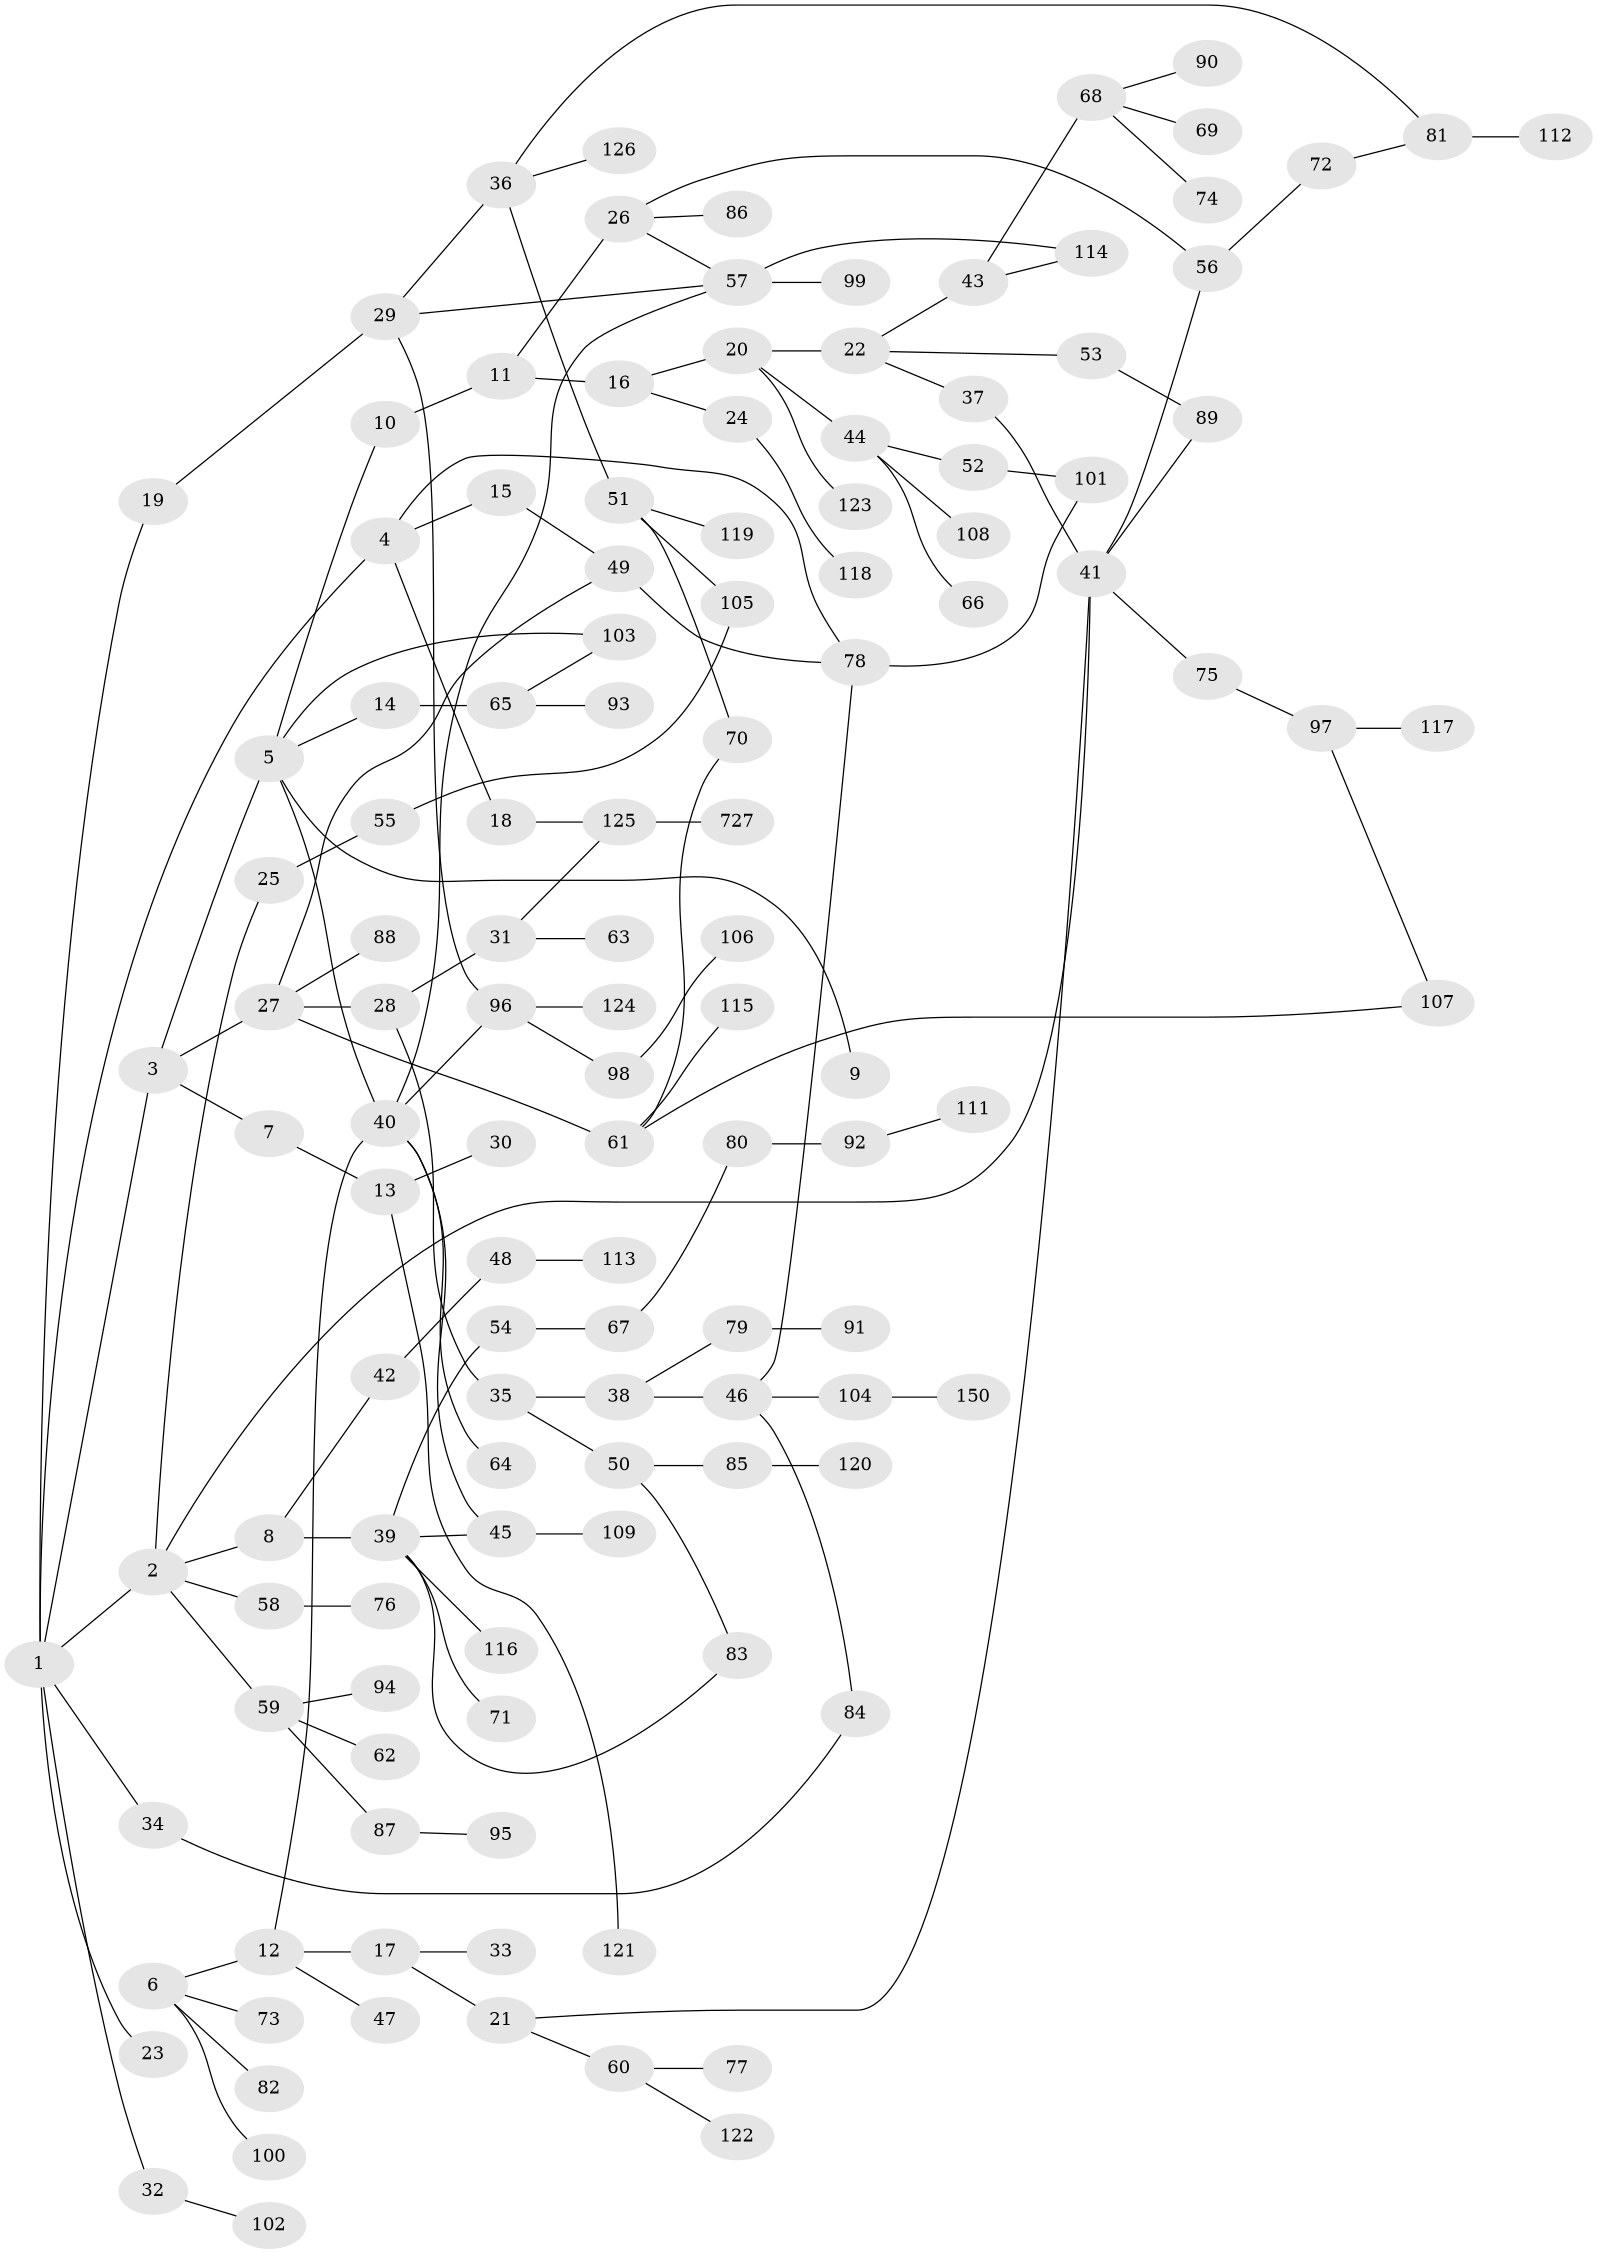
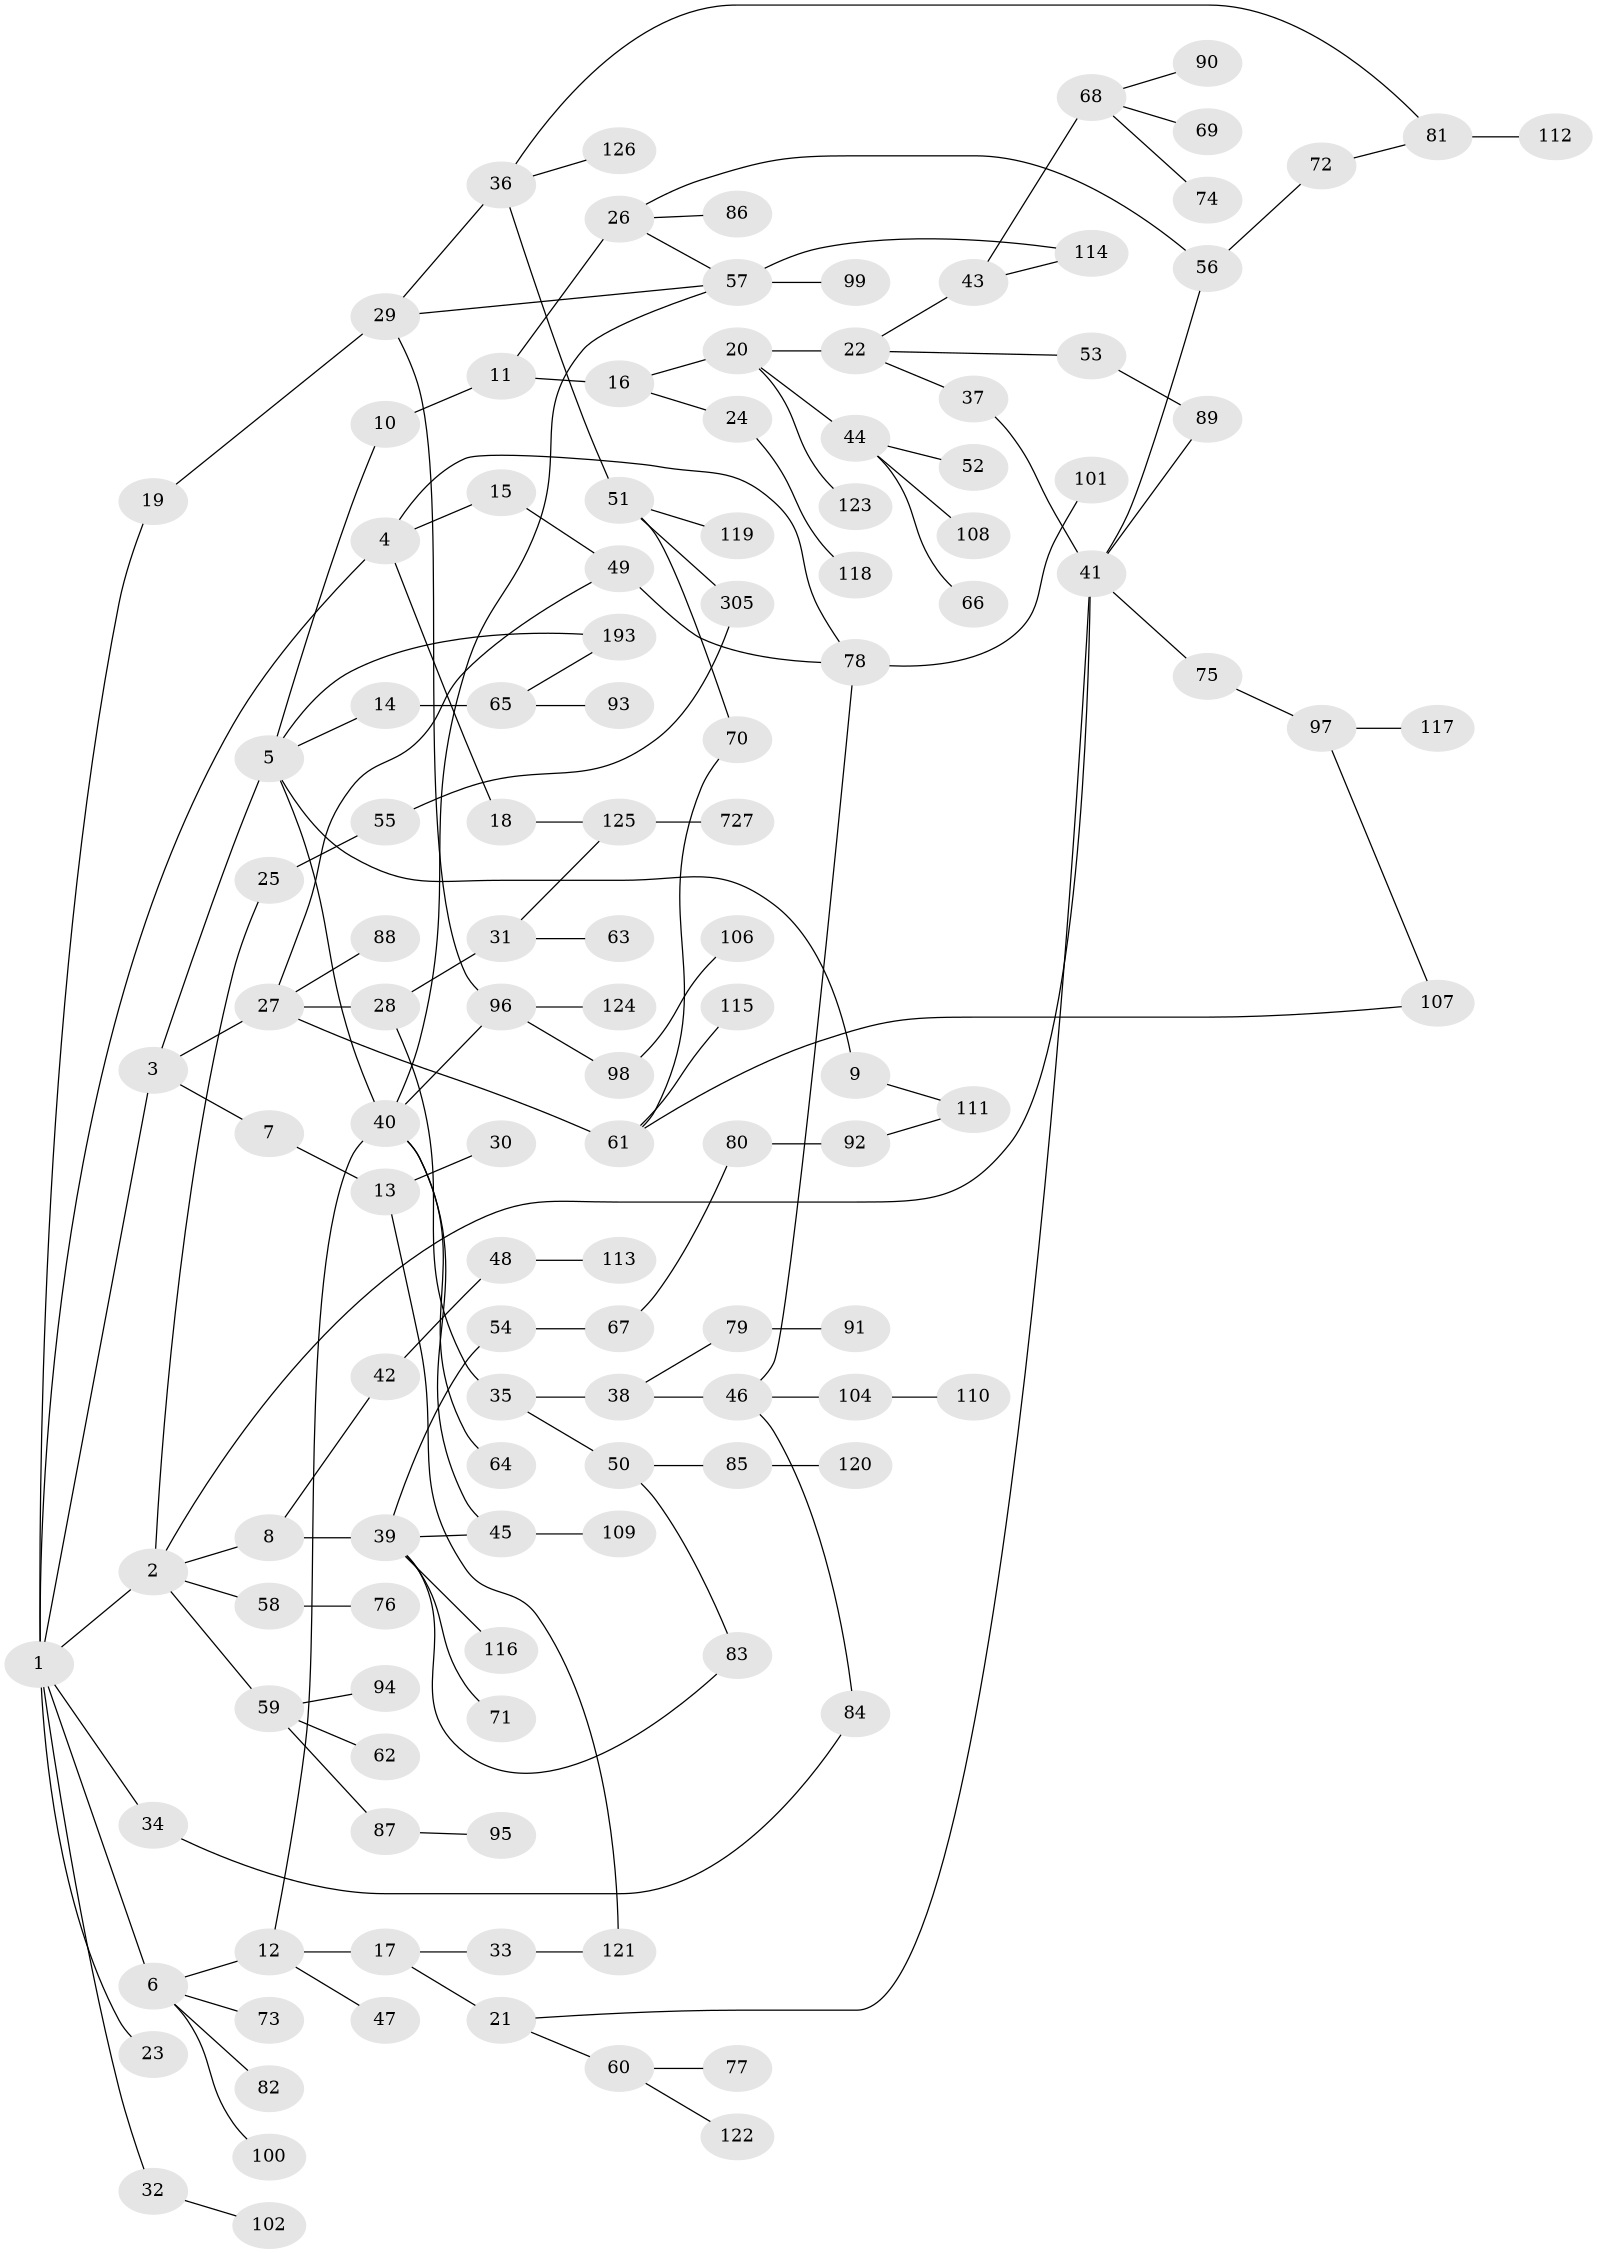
  graph {
    rankdir=LR
    node [color=gray90 style=filled]
    1
    2
    3
    4
    6
    19
    23
    32
    34
    8
    25
    41
    58
    59
    5
    7
    27
    15
    18
    78
    12
    73
    82
    100
    29
    102
    84
    39
    42
    55
    56
    75
    89
    76
    62
    87
    94
    9
    10
    14
    40
-   103
+   103 [label=193]
    13
    49
    28
    61
    88
    125
    101
    111
    11
    65
    57
    96
    45
    64
    17
    47
    30
    121
    54
    71
    83
    116
    48
    16
    26
    20
    24
    86
    21
    33
    93
    22
    44
    123
    118
    60
    n79 [label=727]
    36
    37
    43
    53
    52
    66
    108
    77
    122
    68
    114
-   105
+   105 [label=305]
    72
    99
    31
    35
    70
    107
    115
    63
    38
    50
    51
    81
    126
    98
    124
    46
    79
    85
    119
    112
    104
    91
    109
    67
    97
    113
    69
    74
    90
-   110 [label=150]
+   110
    120
    80
    95
    92
    117
    106
    1 -- 2
    1 -- 3
    1 -- 4
+   1 -- 6
    1 -- 19
    1 -- 23
    1 -- 32
    1 -- 34
    2 -- 8
    2 -- 25
    2 -- 41
    2 -- 58
    2 -- 59
    3 -- 5
    3 -- 7
    3 -- 27
    4 -- 15
    4 -- 18
    4 -- 78
    6 -- 12
    6 -- 73
    6 -- 82
    6 -- 100
    19 -- 29
    32 -- 102
    34 -- 84
    8 -- 39
    8 -- 42
    25 -- 55
    41 -- 56
    41 -- 75
    41 -- 89
    58 -- 76
    59 -- 62
    59 -- 87
    59 -- 94
    5 -- 9
    5 -- 10
    5 -- 14
    5 -- 40
    5 -- 103
    7 -- 13
    27 -- 49
    27 -- 28
    27 -- 61
    27 -- 88
    15 -- 49
    18 -- 125
    78 -- 101
    12 -- 40
    12 -- 17
    12 -- 47
    29 -- 57
    29 -- 96
    29 -- 36
    39 -- 45
    39 -- 54
    39 -- 71
    39 -- 83
    39 -- 116
    42 -- 48
    55 -- 105
    56 -- 72
    75 -- 97
    87 -- 95
+   9 -- 111
    10 -- 11
    14 -- 65
    40 -- 57
    40 -- 96
    40 -- 45
    40 -- 64
    13 -- 30
    13 -- 121
    49 -- 78
    28 -- 31
    28 -- 35
    61 -- 70
    61 -- 107
    61 -- 115
    125 -- n79
    11 -- 16
    11 -- 26
    65 -- 103
    65 -- 93
    57 -- 114
    57 -- 99
    96 -- 98
    96 -- 124
    45 -- 109
    17 -- 21
    17 -- 33
    54 -- 67
    48 -- 113
    16 -- 20
    16 -- 24
    26 -- 56
    26 -- 57
    26 -- 86
    20 -- 22
    20 -- 44
    20 -- 123
    24 -- 118
    21 -- 41
    21 -- 60
+   33 -- 121
    22 -- 37
    22 -- 43
    22 -- 53
    44 -- 52
    44 -- 66
    44 -- 108
    60 -- 77
    60 -- 122
    36 -- 51
    36 -- 81
    36 -- 126
    37 -- 41
    43 -- 68
    43 -- 114
    53 -- 89
-   52 -- 101
    68 -- 69
    68 -- 74
    68 -- 90
    72 -- 81
    31 -- 125
    31 -- 63
    35 -- 38
    35 -- 50
    38 -- 46
    38 -- 79
    50 -- 83
    50 -- 85
    51 -- 105
    51 -- 70
    51 -- 119
    81 -- 112
    98 -- 106
    46 -- 78
    46 -- 84
    46 -- 104
    79 -- 91
    85 -- 120
    104 -- 110
    67 -- 80
    97 -- 107
    97 -- 117
    80 -- 92
    92 -- 111
  }
